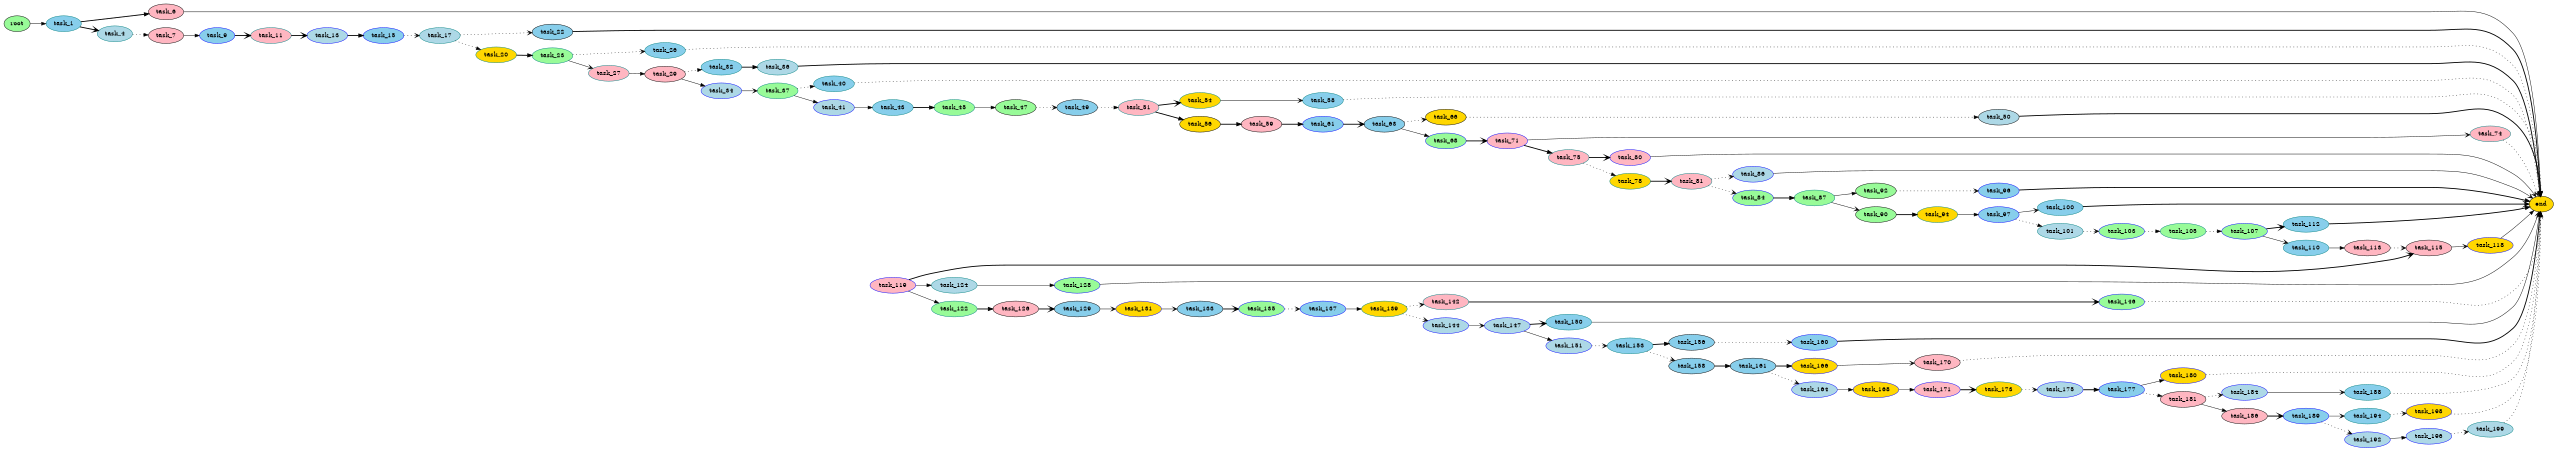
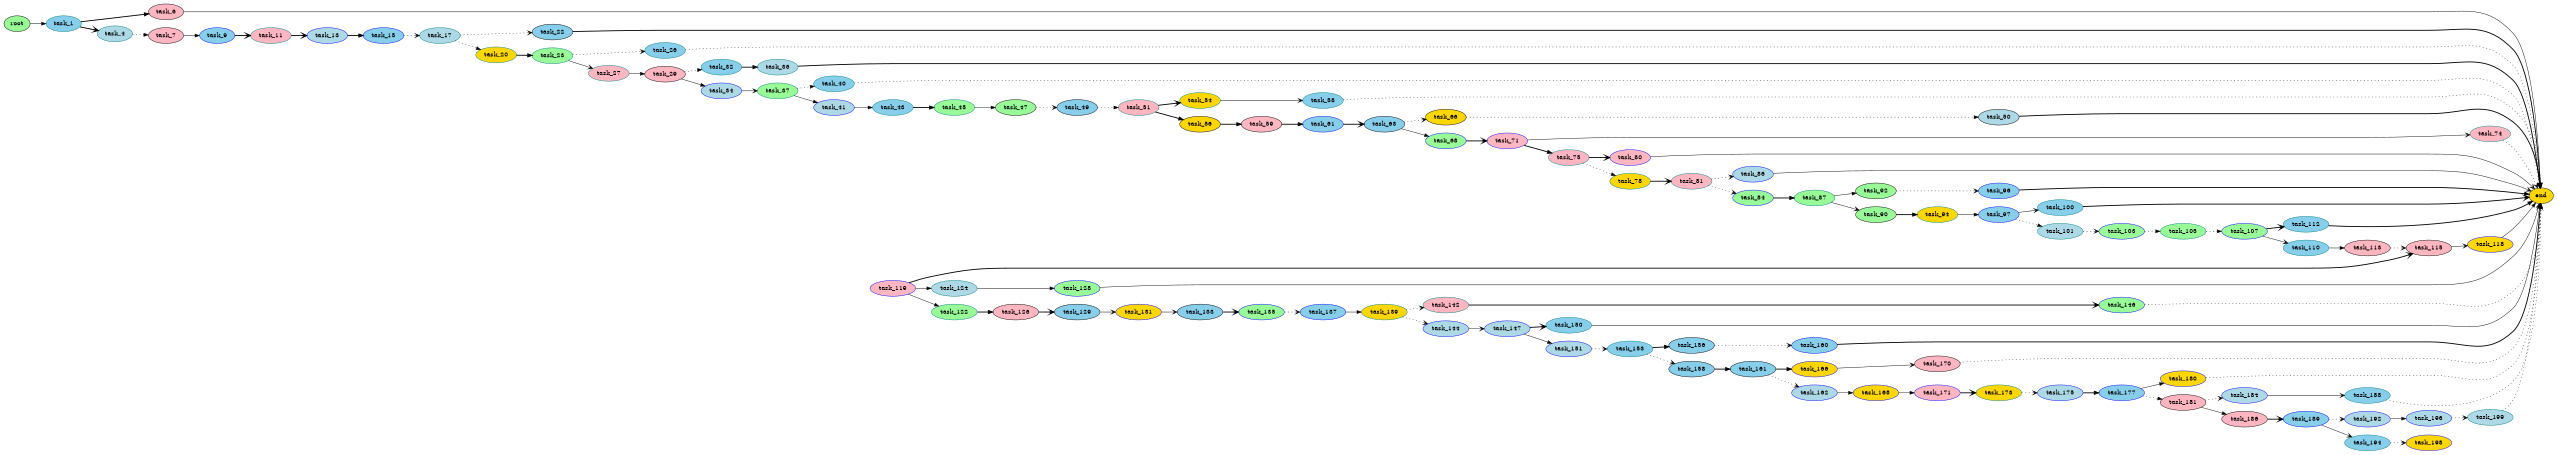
  digraph {
    rankdir=LR
    node [color=teal fillcolor=skyblue style=filled]
    edge [arrowhead=vee style=dotted]
    root [color=black fillcolor=palegreen]
    task_1
    task_4 [fillcolor=lightblue]
    task_6 [color=black fillcolor=lightpink]
    task_7 [color=black fillcolor=lightpink]
    end [color=black fillcolor=gold]
    task_9 [color=blue]
    task_11 [fillcolor=lightpink]
    task_13 [color=blue fillcolor=lightblue]
    task_15 [color=blue]
    task_17 [fillcolor=lightblue]
    task_20 [fillcolor=gold]
    task_22 [color=black]
    task_23 [fillcolor=palegreen]
    task_26
    task_27 [fillcolor=lightpink]
    task_29 [color=black fillcolor=lightpink]
    task_32
    task_34 [color=blue fillcolor=lightblue]
    task_36 [fillcolor=lightblue]
    task_37 [fillcolor=palegreen]
    task_40
    task_41 [color=blue fillcolor=lightblue]
    task_43
    task_45 [fillcolor=palegreen]
    task_47 [color=black fillcolor=palegreen]
    task_49 [color=black]
    task_51 [fillcolor=lightpink]
    task_54 [fillcolor=gold]
    task_56 [color=black fillcolor=gold]
    task_58
    task_59 [color=black fillcolor=lightpink]
    task_61 [color=blue]
    task_63 [color=black]
    task_66 [color=black fillcolor=gold]
    task_68 [color=blue fillcolor=palegreen]
    n37 [color=black fillcolor=lightblue label=task_50]
    task_71 [color=blue fillcolor=lightpink]
    task_74 [fillcolor=lightpink]
    task_75 [fillcolor=lightpink]
    task_78 [fillcolor=gold]
    task_80 [color=blue fillcolor=lightpink]
    task_81 [fillcolor=lightpink]
    task_84 [color=blue fillcolor=palegreen]
    task_86 [color=blue fillcolor=lightblue]
    task_87 [fillcolor=palegreen]
    task_90 [color=black fillcolor=palegreen]
    task_92 [color=black fillcolor=palegreen]
    task_94 [fillcolor=gold]
    task_96 [color=blue]
    task_97 [color=blue]
    task_100
    task_101 [fillcolor=lightblue]
    task_103 [color=blue fillcolor=palegreen]
    task_105 [fillcolor=palegreen]
    task_107 [color=blue fillcolor=palegreen]
    task_110
    task_112
    task_113 [color=black fillcolor=lightpink]
    task_115 [color=black fillcolor=lightpink]
    task_118 [color=blue fillcolor=gold]
    task_119 [color=blue fillcolor=lightpink]
    task_122 [fillcolor=palegreen]
    task_124 [fillcolor=lightblue]
    task_126 [color=black fillcolor=lightpink]
    task_128 [color=blue fillcolor=palegreen]
    task_129 [color=black]
    task_131 [color=blue fillcolor=gold]
    task_133 [color=black]
    task_135 [color=blue fillcolor=palegreen]
    task_137 [color=blue]
    task_139 [fillcolor=gold]
    task_142 [fillcolor=lightpink]
    task_144 [color=blue fillcolor=lightblue]
    task_146 [color=blue fillcolor=palegreen]
    task_147 [color=blue fillcolor=lightblue]
    task_150
    task_151 [color=blue fillcolor=lightblue]
    task_153
    task_156 [color=black]
    task_158 [color=black]
    task_160 [color=blue]
    task_161 [color=black]
-   task_164 [color=blue fillcolor=lightblue]
+   task_164 [color=blue fillcolor=lightblue label=task_162]
    task_166 [color=blue fillcolor=gold]
    task_168 [color=blue fillcolor=gold]
    task_170 [color=black fillcolor=lightpink]
    task_171 [color=blue fillcolor=lightpink]
    task_173 [fillcolor=gold]
    task_175 [color=blue fillcolor=lightblue]
    task_177 [color=blue]
    task_180 [color=blue fillcolor=gold]
    task_181 [color=black fillcolor=lightpink]
    task_184 [color=blue fillcolor=lightblue]
    task_186 [color=black fillcolor=lightpink]
    task_188
    task_189 [color=blue]
    task_192 [color=blue fillcolor=lightblue]
    task_194
    task_196 [color=blue fillcolor=lightblue]
    task_198 [color=blue fillcolor=gold]
    task_199 [fillcolor=lightblue]
    root -> task_1 [arrowhead=normal style=solid]
    task_1 -> task_4 [style=bold]
    task_1 -> task_6 [arrowhead=normal style=bold]
    task_4 -> task_7 [arrowhead=normal]
    task_6 -> end [style=solid]
    task_7 -> task_9 [arrowhead=normal style=solid]
    task_9 -> task_11 [style=bold]
    task_11 -> task_13 [style=bold]
    task_13 -> task_15 [arrowhead=normal style=bold]
    task_15 -> task_17
    task_17 -> task_20 [arrowhead=normal]
    task_17 -> task_22
    task_20 -> task_23 [arrowhead=normal style=bold]
    task_22 -> end [arrowhead=normal style=bold]
    task_23 -> task_26
    task_23 -> task_27 [style=solid]
    task_26 -> end
    task_27 -> task_29 [arrowhead=normal style=solid]
    task_29 -> task_32 [arrowhead=normal]
    task_29 -> task_34 [arrowhead=normal style=solid]
    task_32 -> task_36 [arrowhead=normal style=bold]
    task_34 -> task_37 [style=solid]
    task_36 -> end [arrowhead=normal style=bold]
    task_37 -> task_40 [arrowhead=normal]
    task_37 -> task_41 [arrowhead=normal style=solid]
    task_40 -> end
    task_41 -> task_43 [arrowhead=normal style=solid]
    task_43 -> task_45 [arrowhead=normal style=bold]
    task_45 -> task_47 [arrowhead=normal style=solid]
    task_47 -> task_49
    task_49 -> task_51 [arrowhead=normal]
    task_51 -> task_54 [style=bold]
    task_51 -> task_56 [arrowhead=normal style=bold]
    task_54 -> task_58 [style=solid]
    task_56 -> task_59 [arrowhead=normal style=bold]
    task_58 -> end [arrowhead=normal]
    task_59 -> task_61 [arrowhead=normal style=bold]
    task_61 -> task_63 [style=bold]
    task_63 -> task_66
    task_63 -> task_68 [arrowhead=normal style=solid]
    task_66 -> n37 [arrowhead=normal]
    task_68 -> task_71 [style=bold]
    n37 -> end [arrowhead=normal style=bold]
    task_71 -> task_74 [style=solid]
    task_71 -> task_75 [arrowhead=normal style=bold]
    task_74 -> end
    task_75 -> task_78 [arrowhead=normal]
    task_75 -> task_80 [style=bold]
    task_78 -> task_81 [style=bold]
    task_80 -> end [style=solid]
    task_81 -> task_84
    task_81 -> task_86
    task_84 -> task_87 [arrowhead=normal style=bold]
    task_86 -> end [style=solid]
    task_87 -> task_90 [style=solid]
    task_87 -> task_92 [arrowhead=normal style=solid]
    task_90 -> task_94 [arrowhead=normal style=bold]
    task_92 -> task_96
    task_94 -> task_97 [arrowhead=normal style=solid]
    task_96 -> end [arrowhead=normal style=bold]
    task_97 -> task_100 [style=solid]
    task_97 -> task_101 [arrowhead=normal]
    task_100 -> end [style=bold]
    task_101 -> task_103
    task_103 -> task_105 [arrowhead=normal]
    task_105 -> task_107 [arrowhead=normal]
    task_107 -> task_110 [style=solid]
    task_107 -> task_112 [style=bold]
    task_110 -> task_113 [arrowhead=normal style=solid]
    task_112 -> end [arrowhead=normal style=bold]
    task_113 -> task_115
    task_115 -> task_118 [style=solid]
    task_118 -> end [arrowhead=normal style=solid]
    task_119 -> task_115 [style=bold]
    task_119 -> task_122 [arrowhead=normal style=solid]
    task_119 -> task_124 [arrowhead=normal style=solid]
    task_122 -> task_126 [arrowhead=normal style=bold]
    task_124 -> task_128 [arrowhead=normal style=solid]
    task_126 -> task_129 [style=bold]
    task_128 -> end [style=solid]
    task_129 -> task_131 [style=solid]
    task_131 -> task_133 [style=solid]
    task_133 -> task_135 [style=bold]
    task_135 -> task_137
    task_137 -> task_139 [arrowhead=normal style=solid]
    task_139 -> task_142
    task_139 -> task_144
    task_142 -> task_146 [style=bold]
    task_144 -> task_147 [style=solid]
    task_146 -> end [arrowhead=normal]
    task_147 -> task_150 [style=bold]
    task_147 -> task_151 [arrowhead=normal style=solid]
    task_150 -> end [style=solid]
    task_151 -> task_153
    task_153 -> task_156 [arrowhead=normal style=bold]
    task_153 -> task_158
    task_156 -> task_160
    task_158 -> task_161 [arrowhead=normal style=bold]
    task_160 -> end [style=bold]
    task_161 -> task_164
    task_161 -> task_166 [arrowhead=normal style=bold]
    task_164 -> task_168 [arrowhead=normal style=solid]
    task_166 -> task_170 [style=solid]
    task_168 -> task_171 [arrowhead=normal style=solid]
    task_170 -> end [arrowhead=normal]
    task_171 -> task_173 [style=bold]
    task_173 -> task_175
    task_175 -> task_177 [arrowhead=normal style=bold]
    task_177 -> task_180 [arrowhead=normal style=solid]
    task_177 -> task_181 [arrowhead=normal]
    task_180 -> end [arrowhead=normal]
    task_181 -> task_184
    task_181 -> task_186 [arrowhead=normal style=solid]
    task_184 -> task_188 [style=solid]
    task_186 -> task_189 [style=bold]
    task_188 -> end [arrowhead=normal]
    task_189 -> task_192
    task_189 -> task_194 [style=solid]
    task_192 -> task_196 [arrowhead=normal style=solid]
    task_194 -> task_198
    task_196 -> task_199
-   task_198 -> end
    task_199 -> end [arrowhead=normal]
  }
